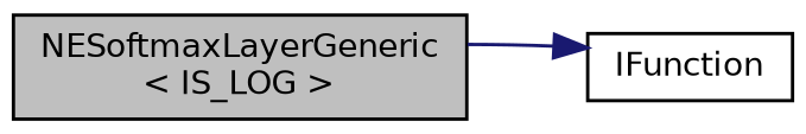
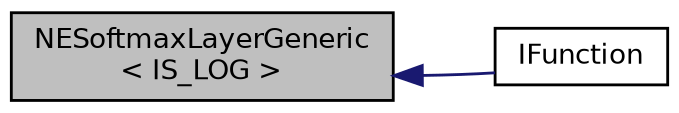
  digraph {
    rankdir=LR
    node [color=black fontname=Helvetica fontsize=10 shape=record style=filled]
    n1 [fillcolor=grey75 fontcolor=black height=0.2 label="NESoftmaxLayerGeneric\l\< IS_LOG \>" width=0.4]
    n2 [fillcolor=white height=0.2 label=IFunction width=0.4]
-   n2 -> n1 [color=midnightblue dir=back fontname=Helvetica fontsize=10 labelfontname=Helvetica labelfontsize=10 style=solid]
+   n1 -> n2 [color=midnightblue dir=back fontname=Helvetica fontsize=10 labelfontname=Helvetica labelfontsize=10 style=solid]
  }
